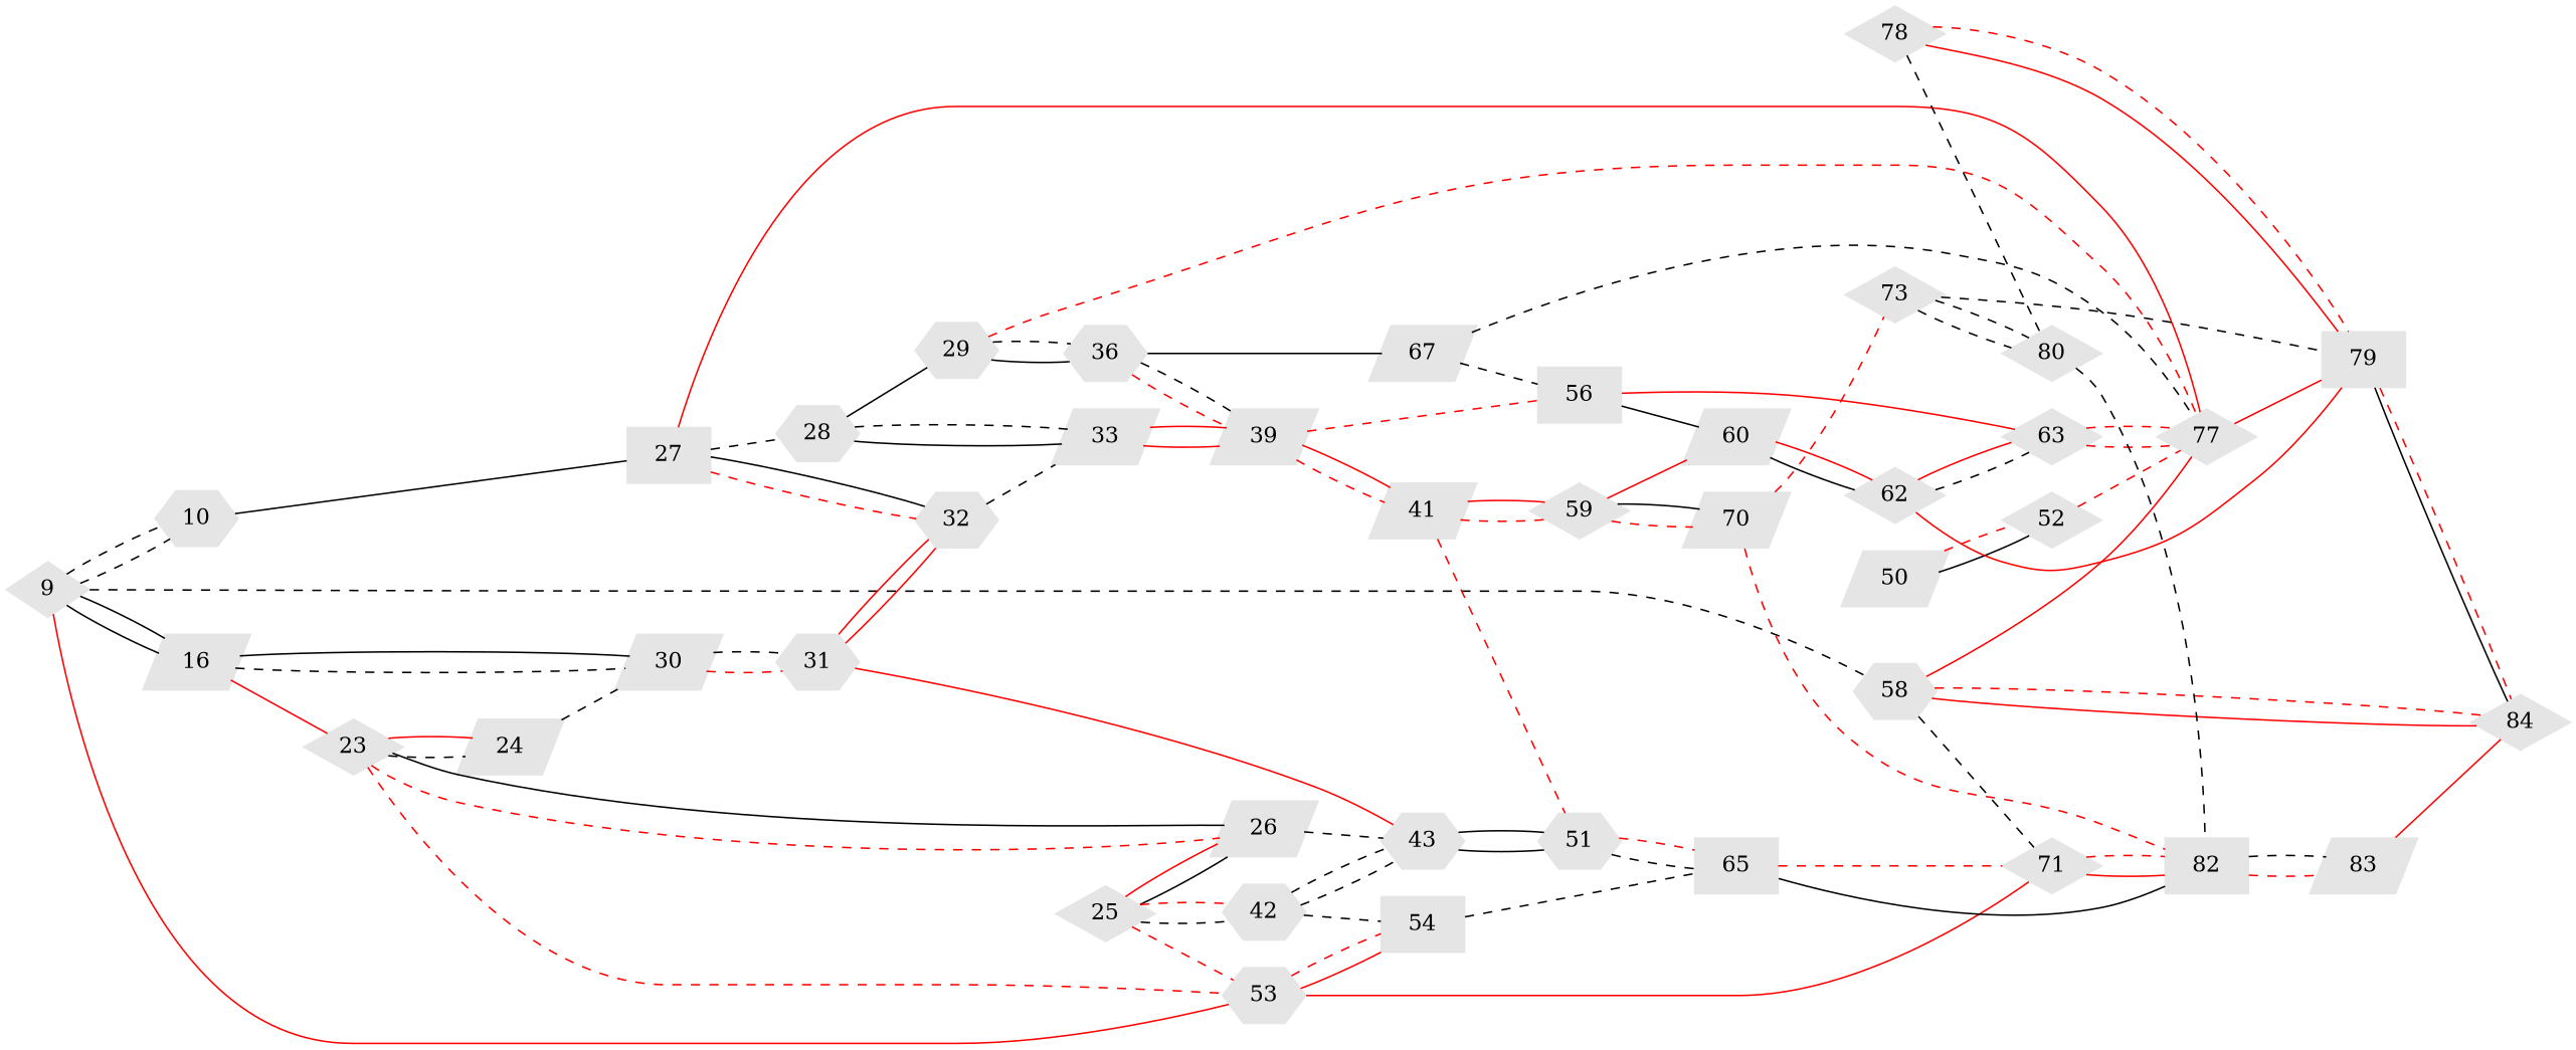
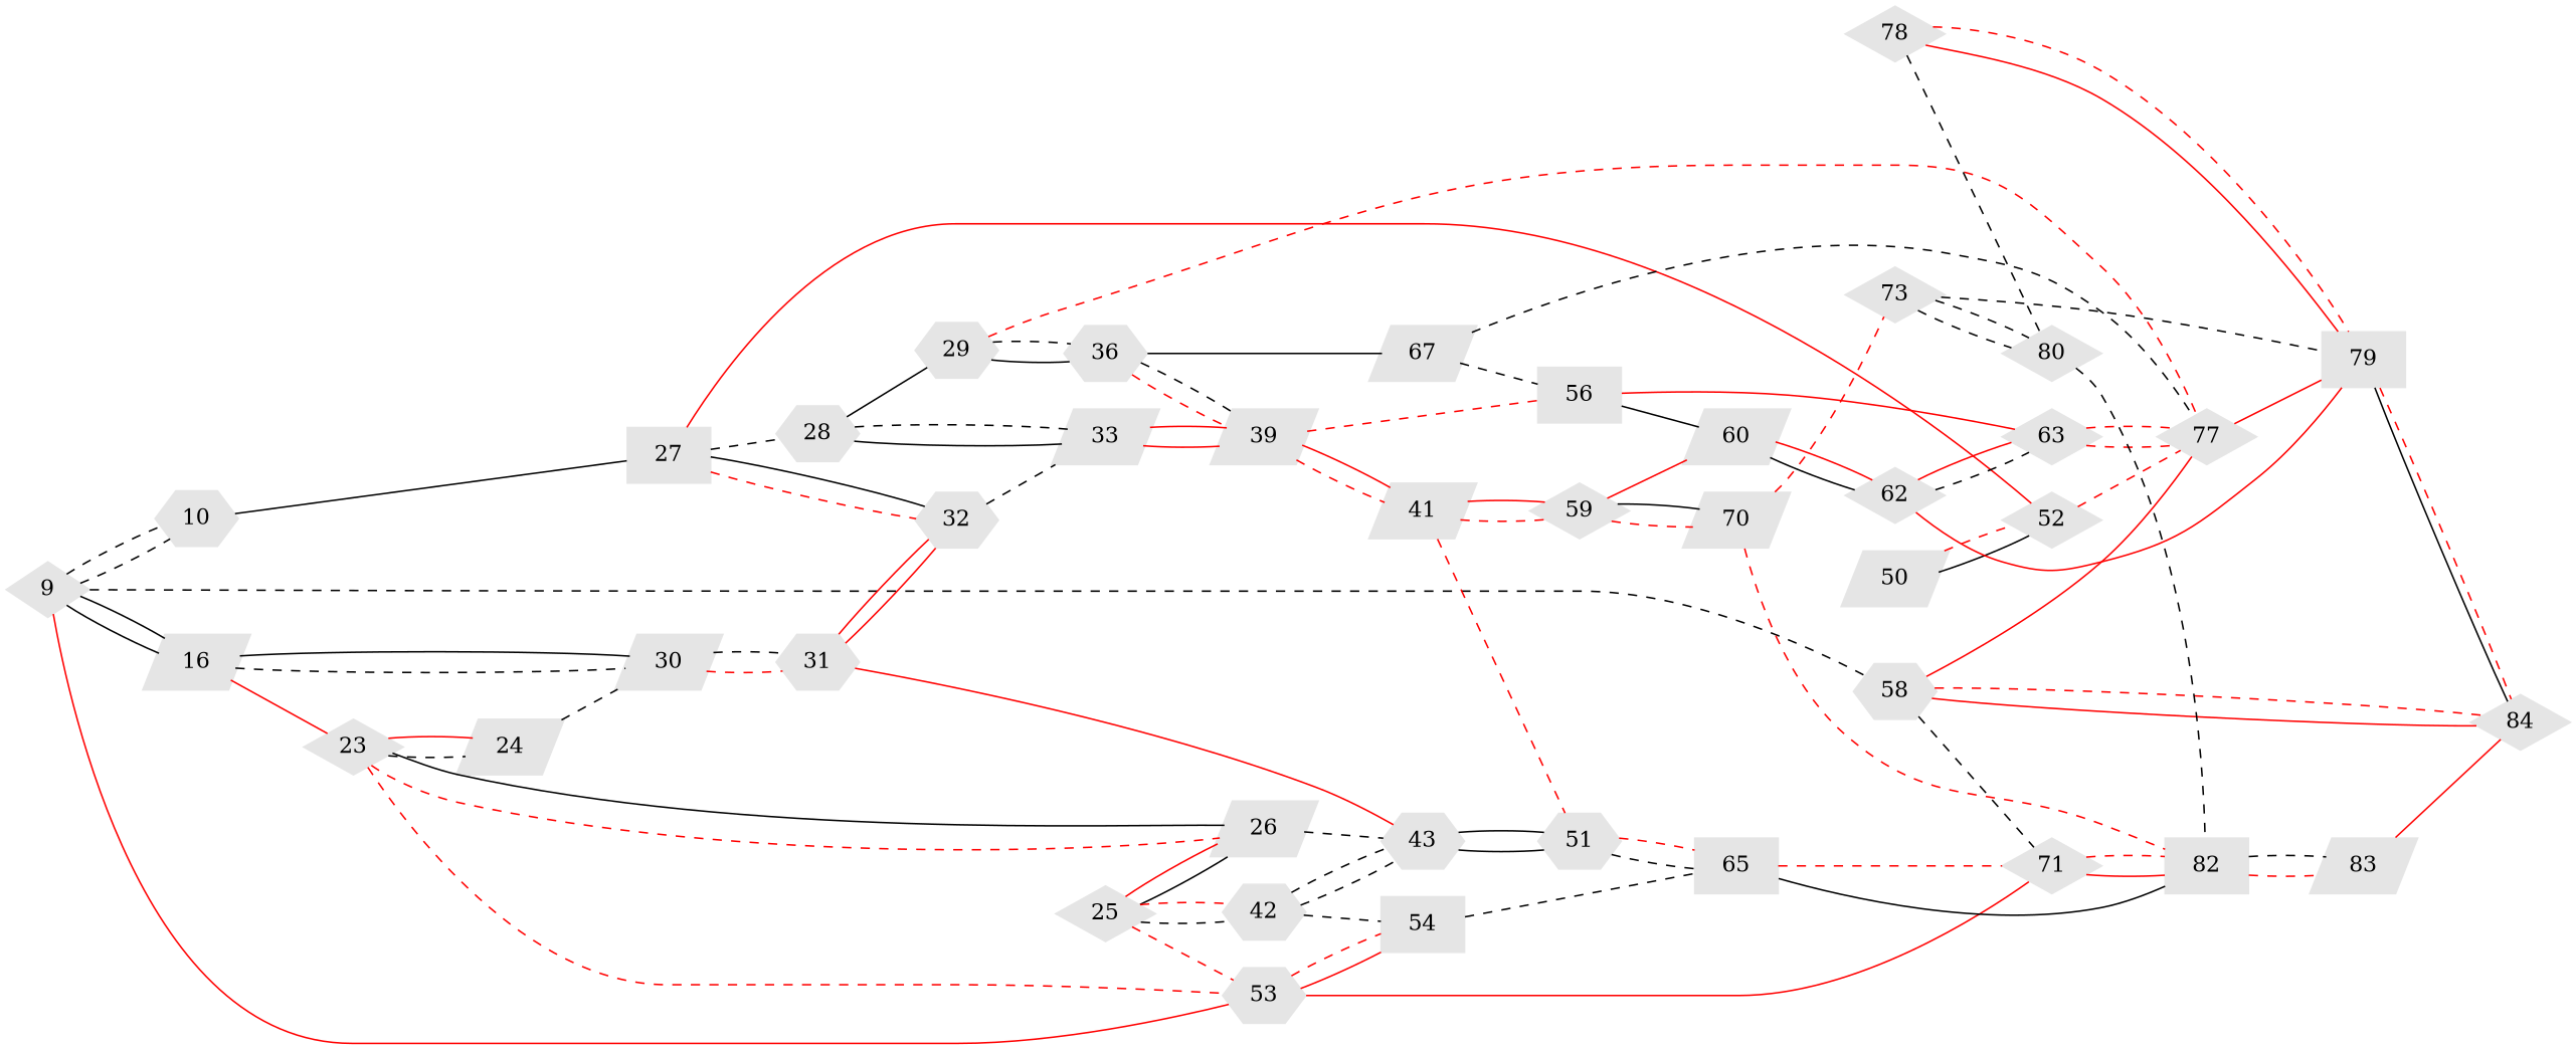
  graph {
    rankdir=LR
    node [color=gray90 shape=diamond style=filled]
    edge [color=red style=dashed]
    9 [super="+8+6+5"]
    10 [shape=hexagon]
    16 [shape=parallelogram]
    53 [shape=hexagon super="+17+18"]
    58 [shape=hexagon super="+4"]
    27 [shape=box super="+11"]
    23 [super="+14+15"]
    30 [shape=parallelogram]
    54 [shape=box]
    71 [super="+2+67"]
    77 [super="+57+49+38+48"]
    84
    28 [shape=hexagon]
    32 [shape=hexagon]
    24 [shape=parallelogram]
    26 [shape=parallelogram]
    31 [shape=hexagon]
    43 [shape=hexagon super="+34+35"]
    25
    42 [shape=hexagon]
    51 [shape=hexagon super="+40"]
    29 [shape=hexagon]
    33 [shape=parallelogram]
    79 [shape=box super="+76+75"]
    36 [shape=hexagon]
    39 [shape=parallelogram]
    n27 [label=67 shape=parallelogram]
    56 [shape=box super="+55"]
    41 [shape=parallelogram]
    60 [shape=parallelogram]
    63 [super="+61"]
    59
    65 [shape=box super="+64"]
    70 [shape=parallelogram]
    50 [shape=parallelogram]
    52 [super="+44+45+47"]
    82 [shape=box super="+72+81"]
    62
    73
    83 [shape=parallelogram]
    80
    78
    9 -- 10 [color=black weight=2]
    9 -- 10 [color=black]
    9 -- 16 [color=black style=solid]
    9 -- 16 [color=black style=solid]
    9 -- 53 [style=solid]
    9 -- 58 [color=black]
    10 -- 27 [color=black style=solid]
    16 -- 23 [style=solid]
    16 -- 30 [color=black]
    16 -- 30 [color=black style=solid]
    53 -- 54 [style=solid]
    53 -- 54
    53 -- 71 [style=solid weight=3]
    58 -- 71 [color=black weight=2]
    58 -- 77 [style=solid weight=3]
    58 -- 84 [style=solid]
    58 -- 84
-   27 -- 77 [style=solid]
+   27 -- 52 [style=solid]
    27 -- 28 [color=black]
    27 -- 32
    27 -- 32 [color=black style=solid]
    23 -- 53
    23 -- 24 [color=black weight=2]
    23 -- 24 [style=solid]
    23 -- 26
    23 -- 26 [color=black style=solid]
    30 -- 31
    30 -- 31 [color=black]
    54 -- 65 [color=black]
    71 -- 82 [style=solid weight=2]
    71 -- 82
    77 -- 79 [style=solid]
    28 -- 29 [color=black style=solid]
    28 -- 33 [color=black style=solid]
    28 -- 33 [color=black]
    32 -- 33 [color=black]
    24 -- 30 [color=black]
    26 -- 43 [color=black]
    31 -- 32 [style=solid]
    31 -- 32 [style=solid]
    31 -- 43 [style=solid]
    43 -- 51 [color=black style=solid weight=2]
    43 -- 51 [color=black style=solid]
    25 -- 53
    25 -- 26 [color=black style=solid]
    25 -- 26 [style=solid]
    25 -- 42 [color=black]
    25 -- 42
    42 -- 54 [color=black]
    42 -- 43 [color=black]
    42 -- 43 [color=black]
    51 -- 65 [color=black]
    51 -- 65
    29 -- 77
    29 -- 36 [color=black style=solid]
    29 -- 36 [color=black]
    33 -- 39 [style=solid]
    33 -- 39 [style=solid]
    79 -- 84 [color=black style=solid]
    79 -- 84
    36 -- 39
    36 -- 39 [color=black]
    36 -- n27 [color=black style=solid]
    39 -- 56
    39 -- 41
    39 -- 41 [style=solid]
    n27 -- 77 [color=black]
    n27 -- 56 [color=black]
    56 -- 60 [color=black style=solid]
    56 -- 63 [style=solid]
    41 -- 51
    41 -- 59
    41 -- 59 [style=solid]
    60 -- 62 [color=black style=solid]
    60 -- 62 [style=solid]
    63 -- 77 [weight=2]
    63 -- 77
    59 -- 60 [style=solid]
    59 -- 70
    59 -- 70 [color=black style=solid]
    65 -- 71
    65 -- 82 [color=black style=solid]
    70 -- 82
    70 -- 73
    50 -- 52 [color=black style=solid weight=3]
    50 -- 52
    52 -- 77 [weight=3]
    82 -- 83 [weight=2]
    82 -- 83 [color=black]
    62 -- 79 [style=solid]
    62 -- 63 [color=black]
    62 -- 63 [style=solid]
    73 -- 79 [color=black]
    73 -- 80 [color=black]
    73 -- 80 [color=black]
    83 -- 84 [style=solid]
    80 -- 82 [color=black]
    78 -- 79 [style=solid weight=2]
    78 -- 79
    78 -- 80 [color=black]
  }
